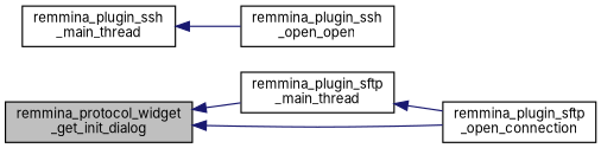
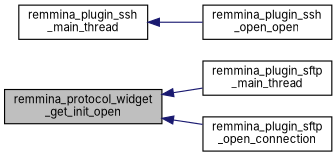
  digraph {
    fontname=Inter
    rankdir=LR
    node [color=black fillcolor=white fontname=Inter fontsize=10 shape=record style=filled]
    edge [color=midnightblue dir=back fontname=Inter fontsize=10 labelfontname=Helvetica labelfontsize=10 style=solid]
-   n1 [fillcolor=grey75 fontcolor=black height=0.2 label="remmina_protocol_widget\l_get_init_dialog" width=0.4]
+   n1 [fillcolor=grey75 fontcolor=black height=0.2 label="remmina_protocol_widget\l_get_init_open" width=0.4]
    n2 [height=0.2 label="remmina_plugin_sftp\l_main_thread" width=0.4]
    n3 [height=0.2 label="remmina_plugin_sftp\l_open_connection" width=0.4]
    n4 [height=0.2 label="remmina_plugin_ssh\l_main_thread" width=0.4]
    n5 [height=0.2 label="remmina_plugin_ssh\l_open_open" width=0.4]
    n1 -> n2
    n1 -> n3
-   n2 -> n3
    n4 -> n5
  }
